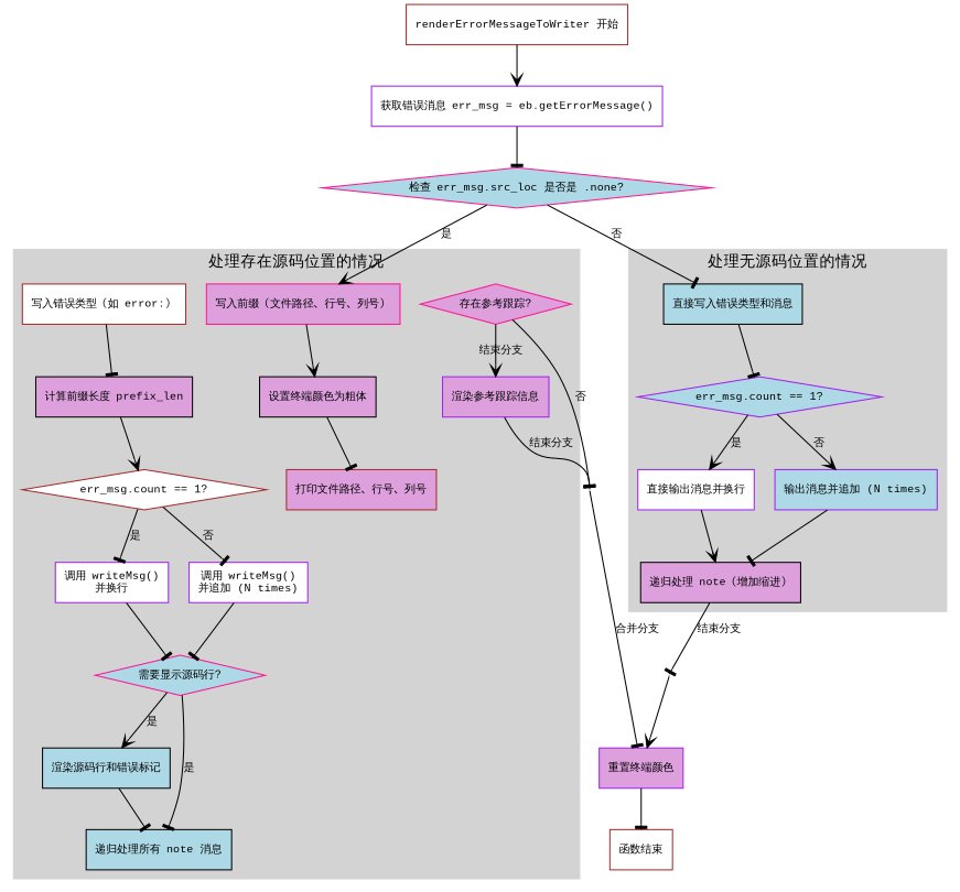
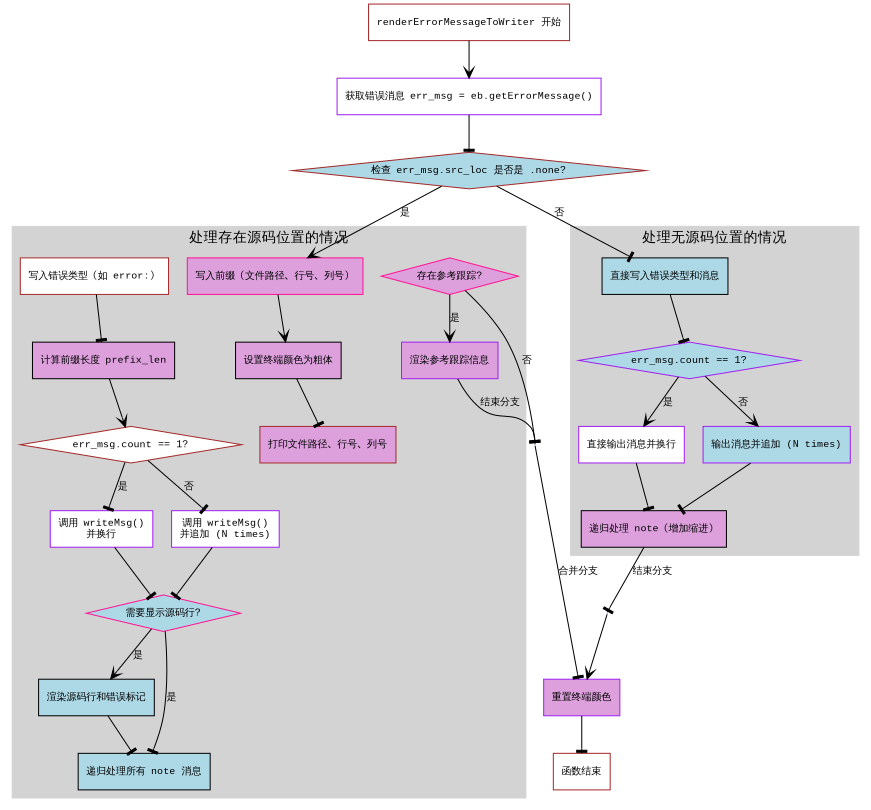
  digraph {
    fontname="Liberation Mono"
    node [color=purple fillcolor=white fontname="Liberation Mono" fontsize=10 shape=rectangle style=filled]
    edge [arrowhead=tee fontname="Liberation Mono" fontsize=10]
    n1 [color=deeppink fillcolor=plum label="写入前缀（文件路径、行号、列号）"]
    n2 [color=black fillcolor=plum label="设置终端颜色为粗体"]
    n3 [color=brown fillcolor=plum label="打印文件路径、行号、列号"]
    n4 [color=brown label="写入错误类型（如 error:）"]
    n5 [color=black fillcolor=plum label="计算前缀长度 prefix_len"]
    n6 [color=brown label="err_msg.count == 1?" shape=diamond]
    n7 [label="调用 writeMsg()\n并换行"]
    n8 [label="调用 writeMsg()\n并追加 (N times)"]
    n9 [color=deeppink fillcolor=lightblue label="需要显示源码行?" shape=diamond]
    n10 [color=black fillcolor=lightblue label="渲染源码行和错误标记"]
    n11 [color=black fillcolor=lightblue label="递归处理所有 note 消息"]
    n12 [color=deeppink fillcolor=plum label="存在参考跟踪?" shape=diamond]
    n13 [fillcolor=plum label="渲染参考跟踪信息"]
    n14 [color=black fillcolor=lightblue label="直接写入错误类型和消息"]
    n15 [fillcolor=lightblue label="err_msg.count == 1?" shape=diamond]
    n16 [label="直接输出消息并换行"]
    n17 [fillcolor=lightblue label="输出消息并追加 (N times)"]
    n18 [color=black fillcolor=plum label="递归处理 note（增加缩进）"]
    end_group1 [shape=point width=0]
    end_group2 [shape=point width=0]
    n21 [color=brown label="renderErrorMessageToWriter 开始"]
    n22 [label="获取错误消息 err_msg = eb.getErrorMessage()"]
-   n23 [color=deeppink fillcolor=lightblue label="检查 err_msg.src_loc 是否是 .none?" shape=diamond]
+   n23 [color=brown fillcolor=lightblue label="检查 err_msg.src_loc 是否是 .none?" shape=diamond]
    n24 [fillcolor=plum label="重置终端颜色"]
    n25 [color=brown label="函数结束"]
    subgraph cluster_1 {
      color=lightgrey
      label="处理存在源码位置的情况"
      style=filled
      n1
      n2
      n3
      n4
      n5
      n6
      n7
      n8
      n9
      n10
      n11
      n12
      n13
    }
    subgraph cluster_2 {
      color=lightgrey
      label="处理无源码位置的情况"
      style=filled
      n14
      n15
      n16
      n17
      n18
    }
    n1 -> n2 [arrowhead=vee]
    n2 -> n3
    n4 -> n5
    n5 -> n6 [arrowhead=vee]
    n6 -> n7 [label="是"]
    n6 -> n8 [label="否"]
    n7 -> n9
    n8 -> n9
    n9 -> n10 [arrowhead=vee label="是"]
    n9 -> n11 [label="是"]
    n10 -> n11
-   n12 -> n13 [arrowhead=vee label="结束分支"]
+   n12 -> n13 [arrowhead=vee label="是"]
    n12 -> end_group1 [label="否"]
    n13 -> end_group1 [label="结束分支"]
    n14 -> n15
    n15 -> n16 [arrowhead=vee label="是"]
    n15 -> n17 [arrowhead=vee label="否"]
-   n16 -> n18 [arrowhead=vee]
+   n16 -> n18
    n17 -> n18
    n18 -> end_group2 [label="结束分支"]
    end_group1 -> n24 [label="合并分支"]
    end_group2 -> n24 [arrowhead=vee]
    n21 -> n22 [arrowhead=vee]
    n22 -> n23
    n23 -> n1 [arrowhead=vee label="是"]
    n23 -> n14 [label="否"]
    n24 -> n25
  }
